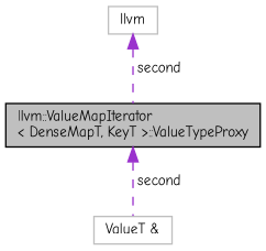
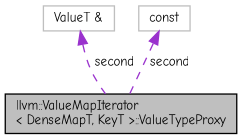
  digraph {
    fontname="Comic Neue"
    node [color=grey75 fontname="Comic Neue" fontsize=10 shape=record]
    edge [color=darkorchid3 dir=back fontname="Comic Neue" fontsize=10 labelfontname=Helvetica labelfontsize=10 style=dashed]
    n1 [color=black fillcolor=grey75 fontcolor=black height=0.2 label="llvm::ValueMapIterator\l\< DenseMapT, KeyT \>::ValueTypeProxy" style=filled width=0.4]
    n2 [height=0.2 label="ValueT &" width=0.4]
-   n3 [height=0.2 label=llvm width=0.4]
-   n1 -> n2 [label=" second"]
+   n3 [height=0.2 label=const width=0.4]
+   n2 -> n1 [label=" second"]
    n3 -> n1 [label=" second"]
  }
